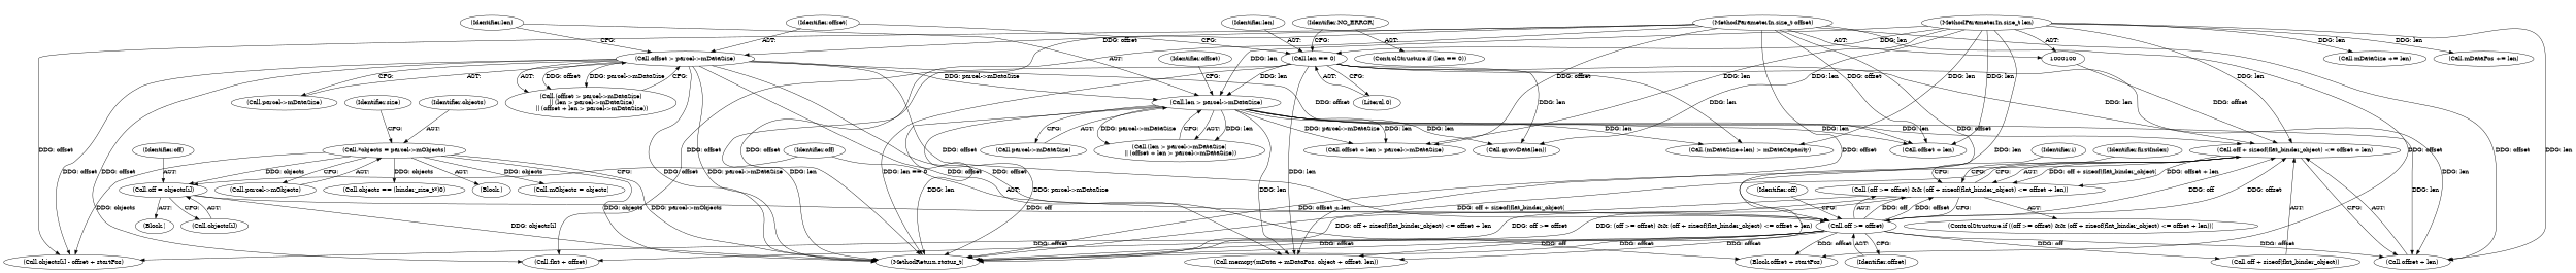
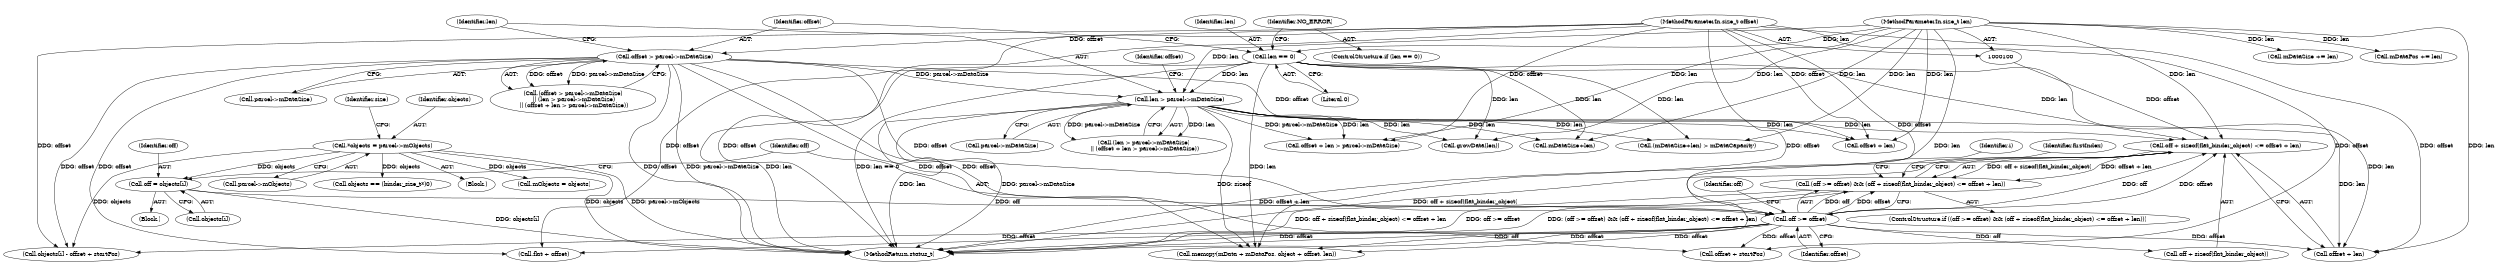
  digraph {
    n1 [label="(Call,off + sizeof(flat_binder_object) <= offset + len)"]
    n2 [label="(Call,(off >= offset) && (off + sizeof(flat_binder_object) <= offset + len))"]
    n3 [label="(MethodReturn,status_t)"]
    n4 [label="(Call,offset + len)"]
    n5 [label="(Call,off >= offset)"]
    n6 [label="(ControlStructure,if ((off >= offset) && (off + sizeof(flat_binder_object) <= offset + len)))"]
    n7 [label="(Call,flat + offset)"]
-   n8 [label="(Block,offset + startPos)"]
+   n8 [label="(Call,offset + startPos)"]
    n9 [label="(Call,memcpy(mData + mDataPos, object + offset, len))"]
    n10 [label="(Call,objects[i] - offset + startPos)"]
    n11 [label="(Identifier,offset)"]
    n12 [label="(Call,off + sizeof(flat_binder_object))"]
    n13 [label="(Call,off = objects[i])"]
    n14 [label="(Call,objects[i])"]
    n15 [label="(Block,)"]
    n16 [label="(Call,*objects = parcel->mObjects)"]
    n17 [label="(Call,parcel->mObjects)"]
    n18 [label="(Call,objects == (binder_size_t*)0)"]
    n19 [label="(Block,)"]
    n20 [label="(Call,mObjects = objects)"]
    n21 [label="(Call,offset > parcel->mDataSize)"]
    n22 [label="(Call,len > parcel->mDataSize)"]
    n23 [label="(Call,offset + len)"]
    n24 [label="(Call,parcel->mDataSize)"]
    n25 [label="(Call,(offset > parcel->mDataSize)\n || (len > parcel->mDataSize)\n || (offset + len > parcel->mDataSize))"]
    n26 [label="(Call,offset + len > parcel->mDataSize)"]
+   n27 [label="(Call,mDataSize+len)"]
    n28 [label="(Call,(mDataSize+len) > mDataCapacity)"]
    n29 [label="(Call,growData(len))"]
    n30 [label="(Call,parcel->mDataSize)"]
    n31 [label="(Call,(len > parcel->mDataSize)\n || (offset + len > parcel->mDataSize))"]
    n32 [label="(MethodParameterIn,size_t offset)"]
    1000100
    n34 [label="(Call,len == 0)"]
    n35 [label="(Literal,0)"]
    n36 [label="(ControlStructure,if (len == 0))"]
    n37 [label="(MethodParameterIn,size_t len)"]
    n38 [label="(Call,mDataSize += len)"]
    n39 [label="(Call,mDataPos += len)"]
    n40 [label="(Identifier,off)"]
    n41 [label="(Identifier,off)"]
    n42 [label="(Identifier,len)"]
    n43 [label="(Identifier,offset)"]
    n44 [label="(Identifier,i)"]
    n45 [label="(Identifier,firstIndex)"]
    n46 [label="(Identifier,NO_ERROR)"]
    n47 [label="(Identifier,objects)"]
    n48 [label="(Identifier,off)"]
    n49 [label="(Identifier,size)"]
    n50 [label="(Identifier,offset)"]
    n51 [label="(Identifier,len)"]
    n1 -> n2 [label="AST: "]
    n1 -> n2 [label="DDG: off + sizeof(flat_binder_object)"]
    n1 -> n2 [label="DDG: offset + len"]
    n1 -> n3 [label="DDG: off + sizeof(flat_binder_object)"]
    n1 -> n3 [label="DDG: offset + len"]
    n1 -> n4 [label="CFG: "]
    n2 -> n1 [label="CFG: "]
    n2 -> n3 [label="DDG: off >= offset"]
    n2 -> n3 [label="DDG: (off >= offset) && (off + sizeof(flat_binder_object) <= offset + len)"]
    n2 -> n3 [label="DDG: off + sizeof(flat_binder_object) <= offset + len"]
    n2 -> n5 [label="CFG: "]
    n2 -> n6 [label="AST: "]
    n4 -> n1 [label="AST: "]
    n5 -> n1 [label="DDG: off"]
    n5 -> n1 [label="DDG: offset"]
    n5 -> n2 [label="AST: "]
    n5 -> n2 [label="DDG: off"]
    n5 -> n2 [label="DDG: offset"]
    n5 -> n3 [label="DDG: off"]
    n5 -> n3 [label="DDG: offset"]
    n5 -> n4 [label="DDG: offset"]
    n5 -> n7 [label="DDG: offset"]
    n5 -> n8 [label="DDG: offset"]
    n5 -> n9 [label="DDG: offset"]
    n5 -> n10 [label="DDG: offset"]
    n5 -> n11 [label="CFG: "]
    n5 -> n12 [label="DDG: off"]
    n11 -> n5 [label="AST: "]
    n12 -> n1 [label="AST: "]
    n13 -> n3 [label="DDG: objects[i]"]
    n13 -> n5 [label="DDG: off"]
    n13 -> n14 [label="CFG: "]
    n13 -> n15 [label="AST: "]
    n14 -> n13 [label="AST: "]
    n16 -> n3 [label="DDG: objects"]
    n16 -> n3 [label="DDG: parcel->mObjects"]
    n16 -> n10 [label="DDG: objects"]
    n16 -> n13 [label="DDG: objects"]
    n16 -> n17 [label="CFG: "]
    n16 -> n18 [label="DDG: objects"]
    n16 -> n19 [label="AST: "]
    n16 -> n20 [label="DDG: objects"]
    n17 -> n16 [label="AST: "]
    n21 -> n3 [label="DDG: offset"]
    n21 -> n3 [label="DDG: parcel->mDataSize"]
    n21 -> n5 [label="DDG: offset"]
    n21 -> n7 [label="DDG: offset"]
    n21 -> n8 [label="DDG: offset"]
    n21 -> n9 [label="DDG: offset"]
    n21 -> n10 [label="DDG: offset"]
    n21 -> n22 [label="DDG: parcel->mDataSize"]
    n21 -> n23 [label="DDG: offset"]
    n21 -> n24 [label="CFG: "]
    n21 -> n25 [label="AST: "]
    n21 -> n25 [label="DDG: offset"]
    n21 -> n25 [label="DDG: parcel->mDataSize"]
    n22 -> n1 [label="DDG: len"]
    n22 -> n3 [label="DDG: len"]
    n22 -> n3 [label="DDG: parcel->mDataSize"]
    n22 -> n4 [label="DDG: len"]
-   n22 -> n9 [label="DDG: len"]
+   n22 -> n9 [label="DDG: sizeof"]
    n22 -> n23 [label="DDG: len"]
    n22 -> n26 [label="DDG: len"]
    n22 -> n26 [label="DDG: parcel->mDataSize"]
+   n22 -> n27 [label="DDG: len"]
    n22 -> n28 [label="DDG: len"]
    n22 -> n29 [label="DDG: len"]
    n22 -> n30 [label="CFG: "]
    n22 -> n31 [label="AST: "]
    n22 -> n31 [label="DDG: len"]
    n22 -> n31 [label="DDG: parcel->mDataSize"]
    n24 -> n21 [label="AST: "]
    n25 -> n21 [label="CFG: "]
    n30 -> n22 [label="AST: "]
    n31 -> n22 [label="CFG: "]
    n32 -> n3 [label="DDG: offset"]
    n32 -> n4 [label="DDG: offset"]
    n32 -> n5 [label="DDG: offset"]
    n32 -> n7 [label="DDG: offset"]
    n32 -> n8 [label="DDG: offset"]
    n32 -> n9 [label="DDG: offset"]
    n32 -> n10 [label="DDG: offset"]
    n32 -> n21 [label="DDG: offset"]
    n32 -> n23 [label="DDG: offset"]
    n32 -> n26 [label="DDG: offset"]
    n32 -> 1000100 [label="AST: "]
    1000100 -> n1 [label="DDG: offset"]
    n34 -> n1 [label="DDG: len"]
    n34 -> n3 [label="DDG: len"]
    n34 -> n3 [label="DDG: len == 0"]
    n34 -> n4 [label="DDG: len"]
    n34 -> n9 [label="DDG: len"]
    n34 -> n22 [label="DDG: len"]
+   n34 -> n27 [label="DDG: len"]
    n34 -> n28 [label="DDG: len"]
    n34 -> n29 [label="DDG: len"]
    n34 -> n35 [label="CFG: "]
    n35 -> n34 [label="AST: "]
    n37 -> n1 [label="DDG: len"]
    n37 -> n4 [label="DDG: len"]
    n37 -> n9 [label="DDG: len"]
    n37 -> n22 [label="DDG: len"]
    n37 -> n23 [label="DDG: len"]
    n37 -> n26 [label="DDG: len"]
+   n37 -> n27 [label="DDG: len"]
    n37 -> n28 [label="DDG: len"]
    n37 -> n29 [label="DDG: len"]
    n37 -> 1000100 [label="AST: "]
    n37 -> n34 [label="DDG: len"]
    n37 -> n38 [label="DDG: len"]
    n37 -> n39 [label="DDG: len"]
    n40 -> n13 [label="AST: "]
    n41 -> n5 [label="AST: "]
    n41 -> n13 [label="CFG: "]
    n42 -> n34 [label="AST: "]
    n43 -> n21 [label="AST: "]
    n43 -> n34 [label="CFG: "]
    n44 -> n2 [label="CFG: "]
    n45 -> n2 [label="CFG: "]
    n46 -> n34 [label="CFG: "]
    n46 -> n36 [label="AST: "]
    n47 -> n16 [label="AST: "]
    n48 -> n5 [label="CFG: "]
    n49 -> n16 [label="CFG: "]
    n50 -> n22 [label="CFG: "]
    n51 -> n21 [label="CFG: "]
    n51 -> n22 [label="AST: "]
  }
